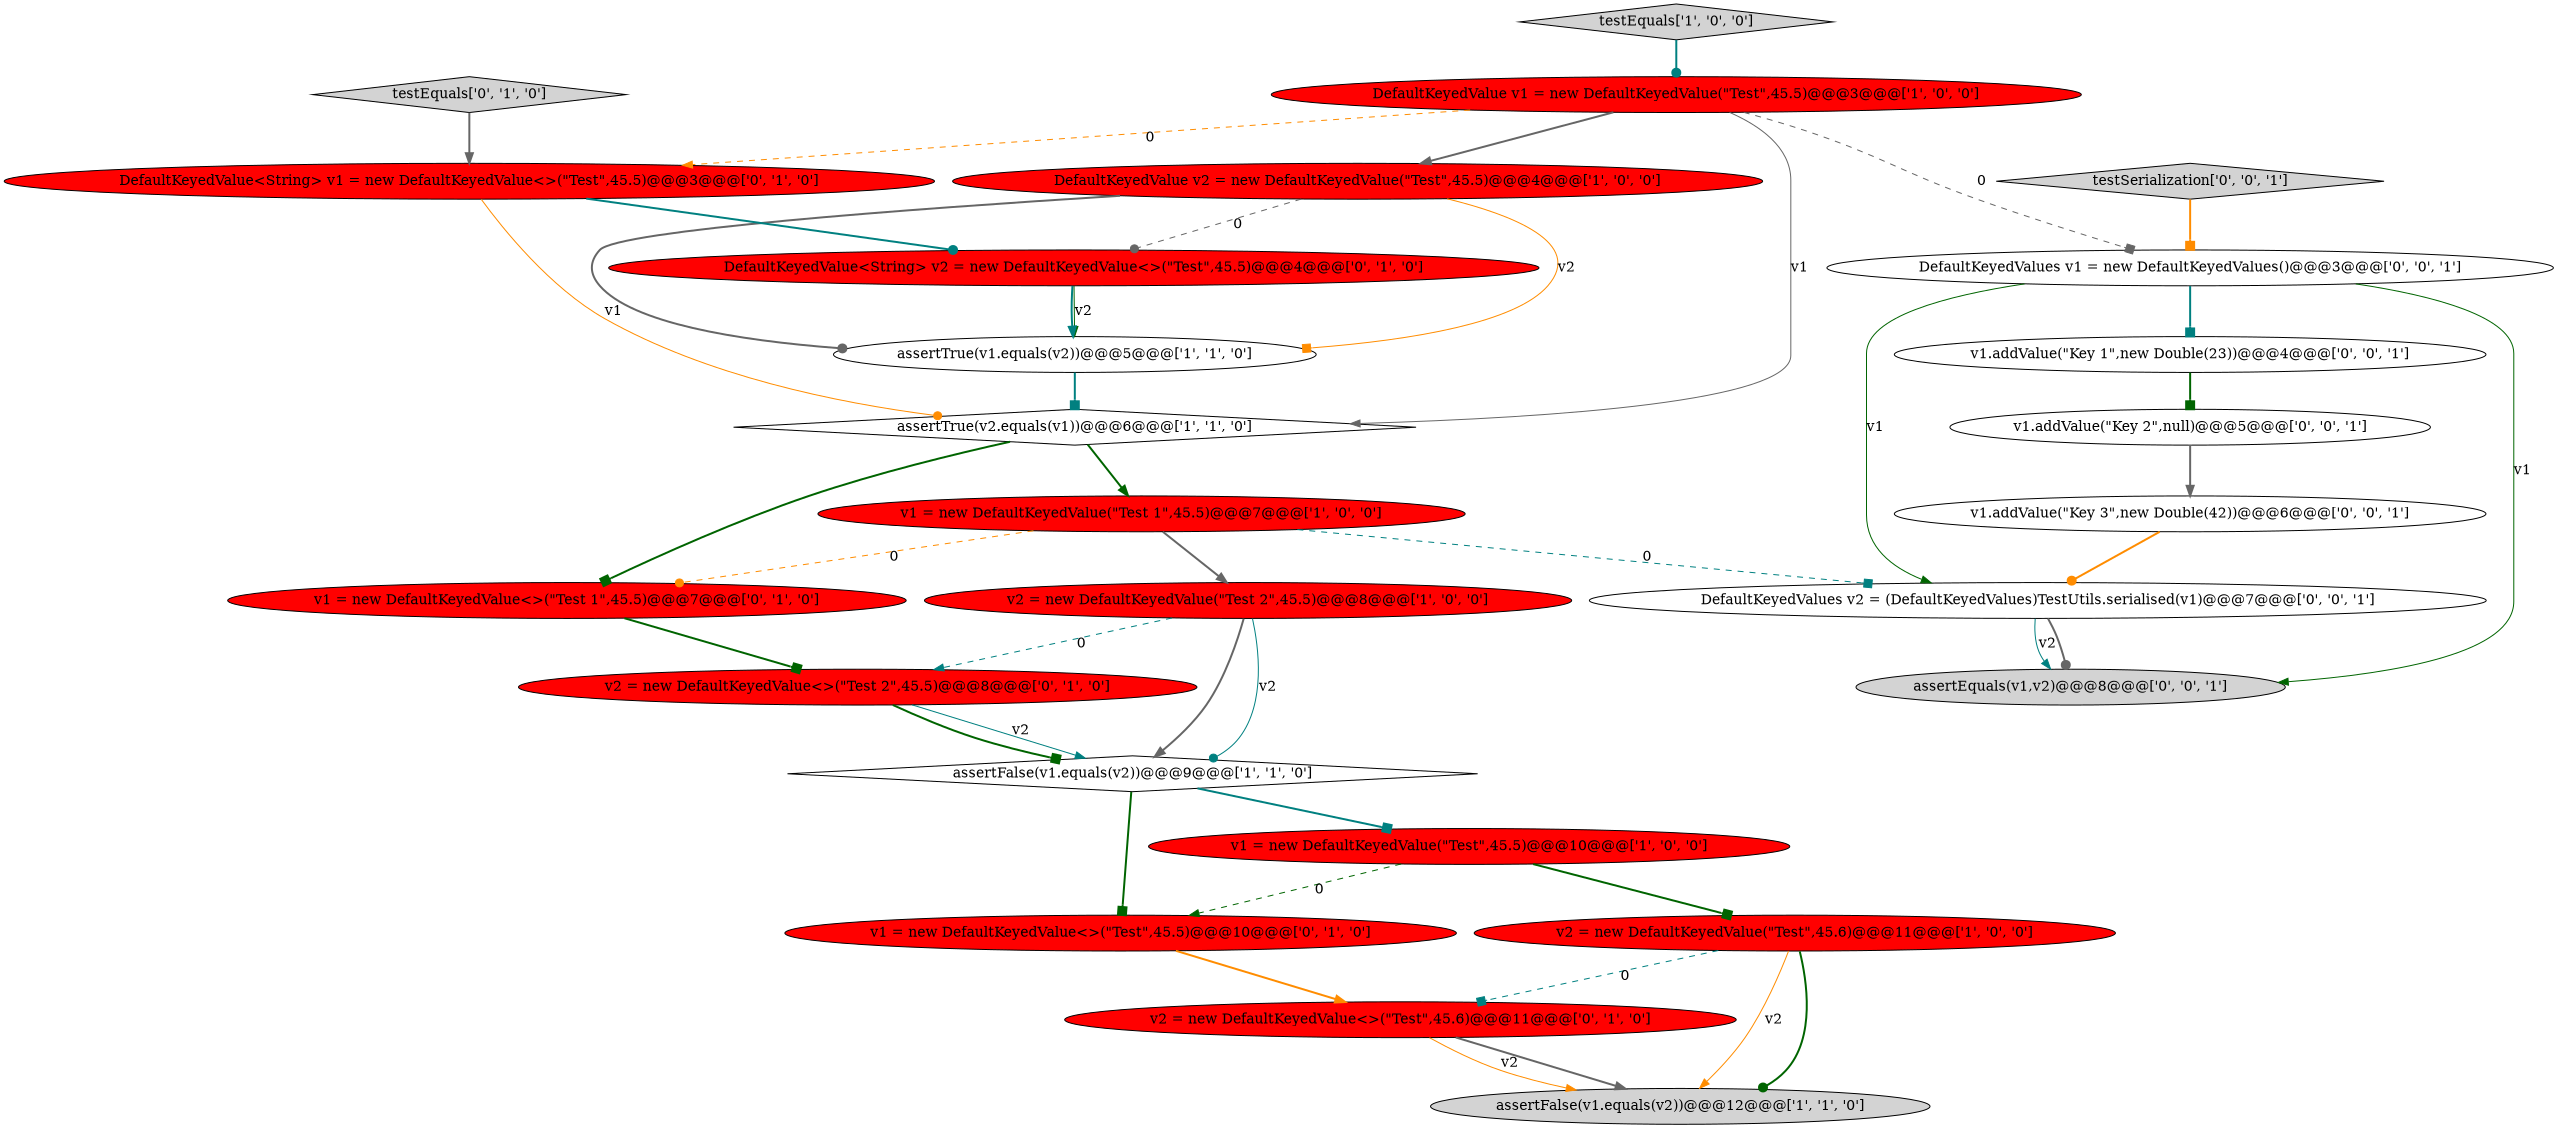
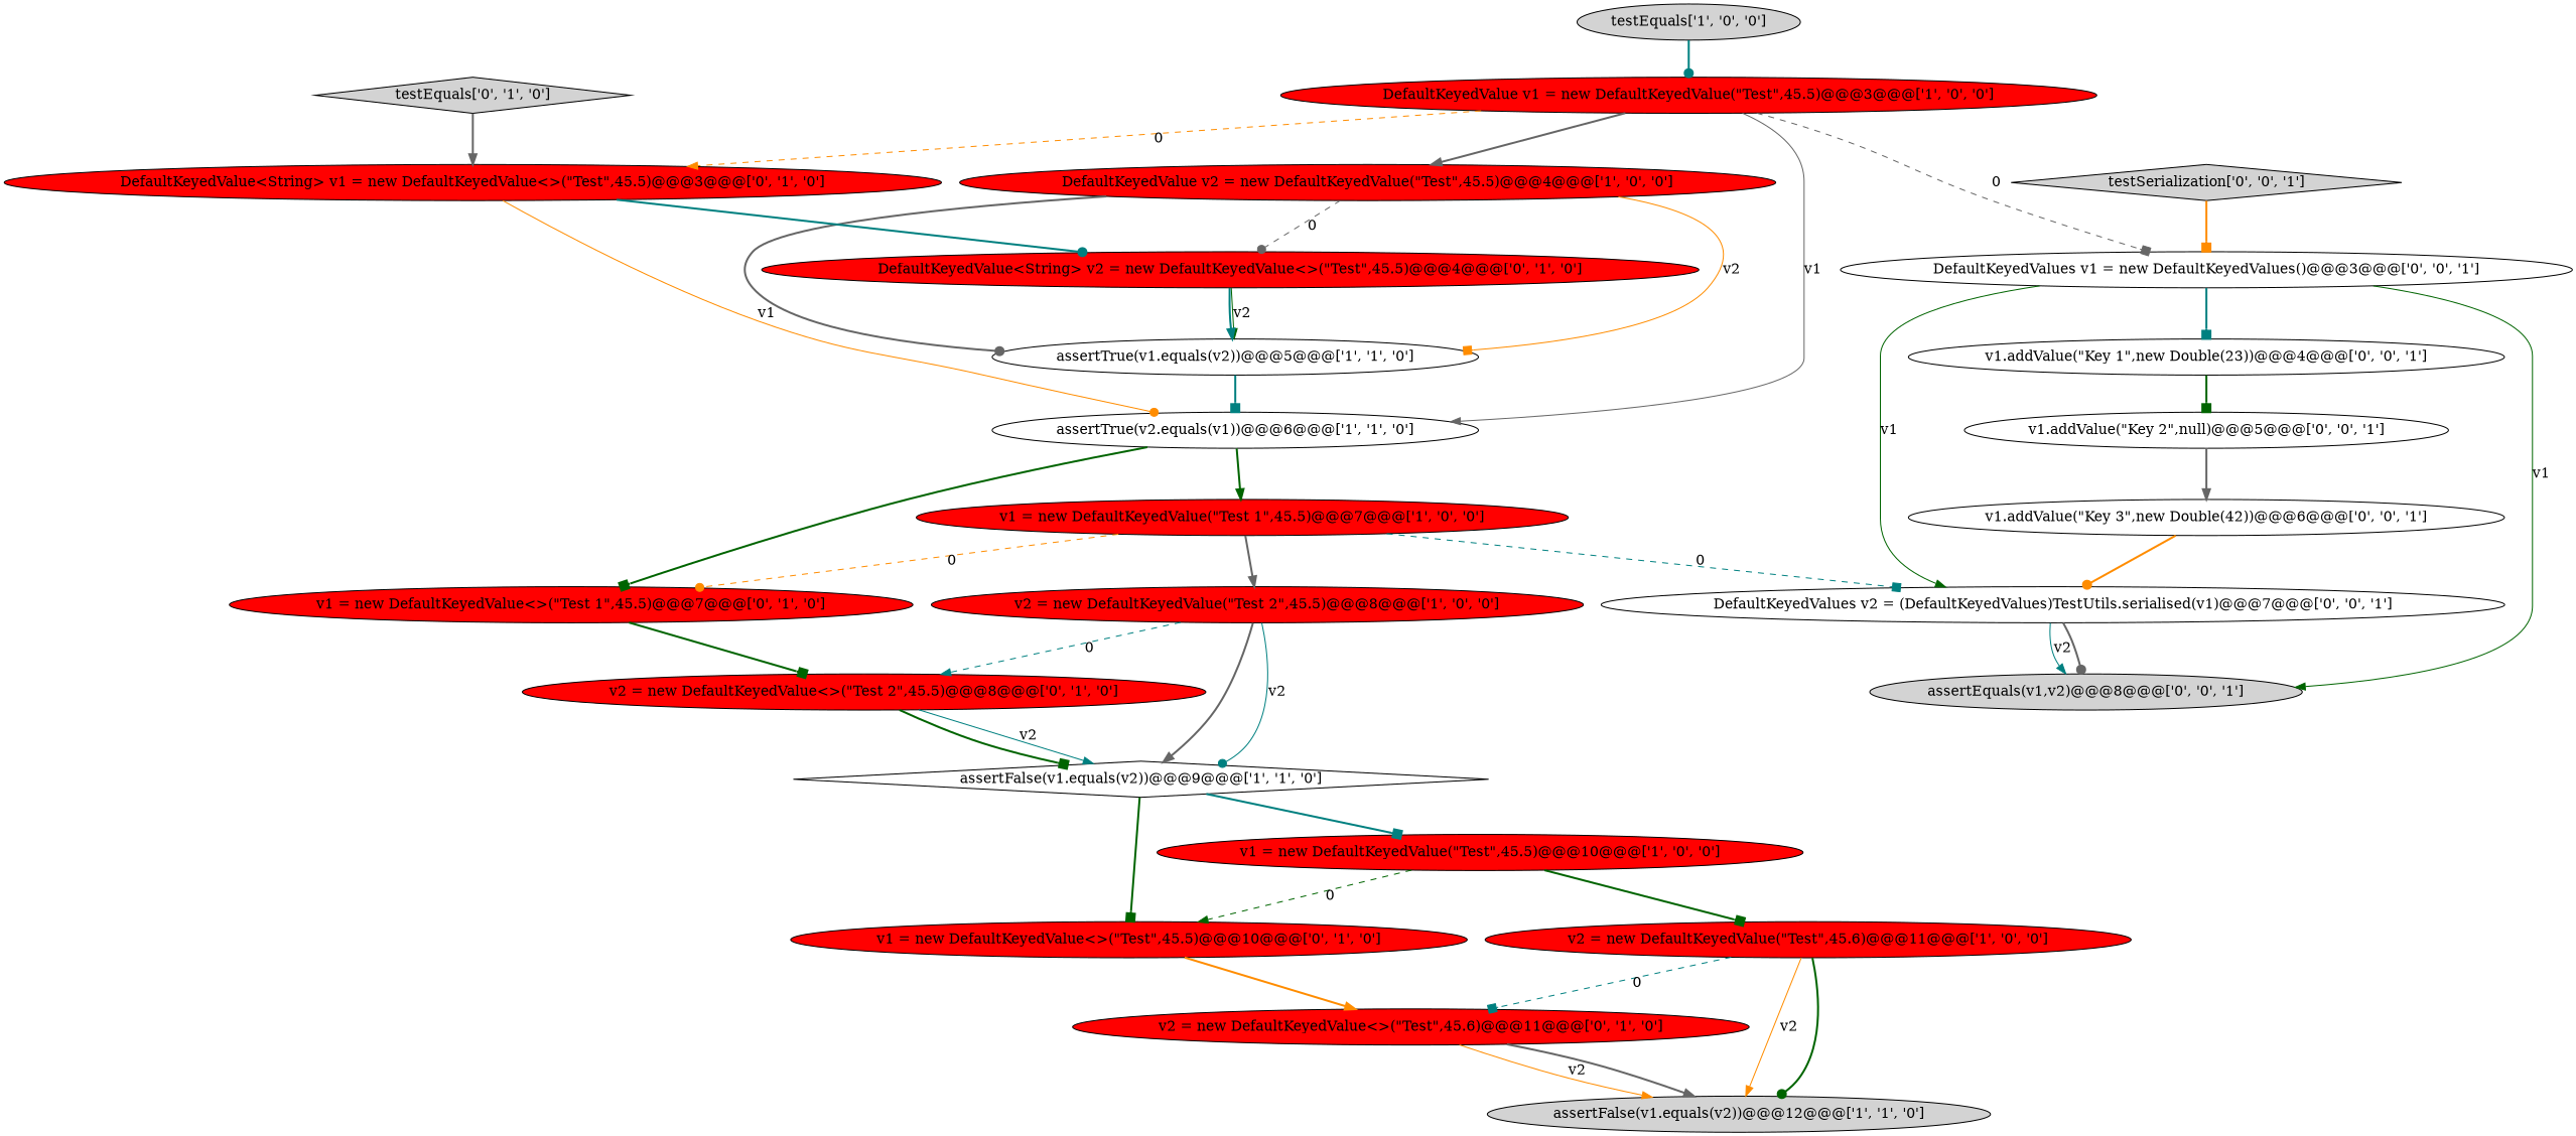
  digraph {
    node [fillcolor=red shape=ellipse style=filled]
    edge [arrowhead=normal color=darkgreen style=bold]
-   n1 [fillcolor=white label="assertTrue(v2.equals(v1))@@@6@@@['1', '1', '0']" shape=diamond]
+   n1 [fillcolor=white label="assertTrue(v2.equals(v1))@@@6@@@['1', '1', '0']"]
    n2 [label="v1 = new DefaultKeyedValue<>(\"Test 1\",45.5)@@@7@@@['0', '1', '0']"]
    n3 [label="v1 = new DefaultKeyedValue(\"Test 1\",45.5)@@@7@@@['1', '0', '0']"]
    n4 [label="v2 = new DefaultKeyedValue<>(\"Test 2\",45.5)@@@8@@@['0', '1', '0']"]
    n5 [label="v2 = new DefaultKeyedValue(\"Test 2\",45.5)@@@8@@@['1', '0', '0']"]
    n6 [fillcolor=white label="DefaultKeyedValues v2 = (DefaultKeyedValues)TestUtils.serialised(v1)@@@7@@@['0', '0', '1']"]
    n7 [fillcolor=white label="assertFalse(v1.equals(v2))@@@9@@@['1', '1', '0']" shape=diamond]
    n8 [label="v1 = new DefaultKeyedValue<>(\"Test\",45.5)@@@10@@@['0', '1', '0']"]
    n9 [label="v1 = new DefaultKeyedValue(\"Test\",45.5)@@@10@@@['1', '0', '0']"]
    n10 [fillcolor=lightgray label="assertEquals(v1,v2)@@@8@@@['0', '0', '1']"]
    n11 [label="v2 = new DefaultKeyedValue<>(\"Test\",45.6)@@@11@@@['0', '1', '0']"]
    n12 [label="v2 = new DefaultKeyedValue(\"Test\",45.6)@@@11@@@['1', '0', '0']"]
    n13 [fillcolor=white label="DefaultKeyedValues v1 = new DefaultKeyedValues()@@@3@@@['0', '0', '1']"]
    n14 [fillcolor=white label="v1.addValue(\"Key 1\",new Double(23))@@@4@@@['0', '0', '1']"]
    n15 [fillcolor=white label="v1.addValue(\"Key 2\",null)@@@5@@@['0', '0', '1']"]
-   n16 [fillcolor=lightgray label="testEquals['1', '0', '0']" shape=diamond]
+   n16 [fillcolor=lightgray label="testEquals['1', '0', '0']"]
    n17 [label="DefaultKeyedValue v1 = new DefaultKeyedValue(\"Test\",45.5)@@@3@@@['1', '0', '0']"]
    n18 [label="DefaultKeyedValue v2 = new DefaultKeyedValue(\"Test\",45.5)@@@4@@@['1', '0', '0']"]
    n19 [label="DefaultKeyedValue<String> v1 = new DefaultKeyedValue<>(\"Test\",45.5)@@@3@@@['0', '1', '0']"]
    n20 [fillcolor=lightgray label="assertFalse(v1.equals(v2))@@@12@@@['1', '1', '0']"]
    n21 [fillcolor=white label="v1.addValue(\"Key 3\",new Double(42))@@@6@@@['0', '0', '1']"]
    n22 [label="DefaultKeyedValue<String> v2 = new DefaultKeyedValue<>(\"Test\",45.5)@@@4@@@['0', '1', '0']"]
    n23 [fillcolor=white label="assertTrue(v1.equals(v2))@@@5@@@['1', '1', '0']"]
    n24 [fillcolor=lightgray label="testSerialization['0', '0', '1']" shape=diamond]
    n25 [fillcolor=lightgray label="testEquals['0', '1', '0']" shape=diamond]
    n1 -> n2 [arrowhead=box]
    n1 -> n3
    n2 -> n4 [arrowhead=box]
    n3 -> n2 [arrowhead=dot color=darkorange label=0 style=dashed]
    n3 -> n5 [color=gray40]
    n3 -> n6 [arrowhead=box color=teal label=0 style=dashed]
    n4 -> n7 [color=teal label=v2 style=solid]
    n4 -> n7 [arrowhead=box]
    n5 -> n4 [color=teal label=0 style=dashed]
    n5 -> n7 [arrowhead=dot color=teal label=v2 style=solid]
    n5 -> n7 [color=gray40]
    n6 -> n10 [color=teal label=v2 style=solid]
    n6 -> n10 [arrowhead=dot color=gray40]
    n7 -> n8 [arrowhead=box]
    n7 -> n9 [arrowhead=box color=teal]
    n8 -> n11 [color=darkorange]
    n9 -> n8 [label=0 style=dashed]
    n9 -> n12 [arrowhead=box]
    n11 -> n20 [color=gray40]
    n11 -> n20 [color=darkorange label=v2 style=solid]
    n12 -> n11 [arrowhead=box color=teal label=0 style=dashed]
    n12 -> n20 [arrowhead=dot]
    n12 -> n20 [color=darkorange label=v2 style=solid]
    n13 -> n6 [label=v1 style=solid]
    n13 -> n10 [label=v1 style=solid]
    n13 -> n14 [arrowhead=box color=teal]
    n14 -> n15 [arrowhead=box]
    n15 -> n21 [color=gray40]
    n16 -> n17 [arrowhead=dot color=teal]
    n17 -> n1 [color=gray40 label=v1 style=solid]
    n17 -> n13 [arrowhead=box color=gray40 label=0 style=dashed]
    n17 -> n18 [color=gray40]
    n17 -> n19 [color=darkorange label=0 style=dashed]
    n18 -> n22 [arrowhead=dot color=gray40 label=0 style=dashed]
    n18 -> n23 [arrowhead=box color=darkorange label=v2 style=solid]
    n18 -> n23 [arrowhead=dot color=gray40]
    n19 -> n1 [arrowhead=dot color=darkorange label=v1 style=solid]
    n19 -> n22 [arrowhead=dot color=teal]
    n21 -> n6 [arrowhead=dot color=darkorange]
    n22 -> n23 [label=v2 style=solid]
    n22 -> n23 [color=teal]
    n23 -> n1 [arrowhead=box color=teal]
    n24 -> n13 [arrowhead=box color=darkorange]
    n25 -> n19 [color=gray40]
  }
